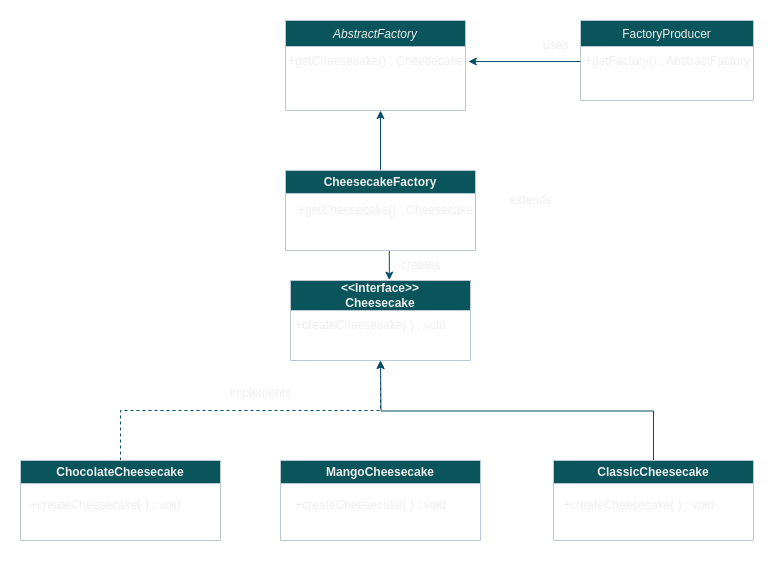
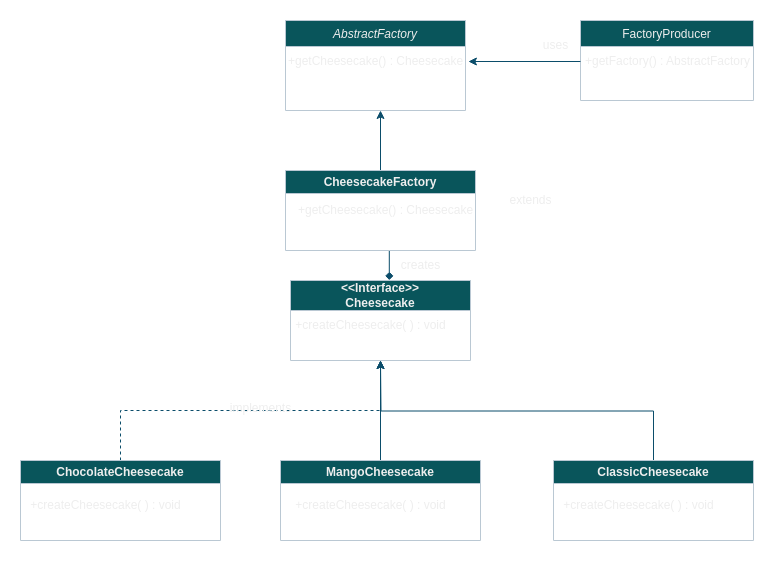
  <mxCell id="0" />
  <mxCell id="1" parent="0" />
  <mxCell id="2" value="AbstractFactory" style="swimlane;fontStyle=2;align=center;verticalAlign=top;childLayout=stackLayout;horizontal=1;startSize=26;horizontalStack=0;resizeParent=1;resizeLast=0;collapsible=1;marginBottom=0;rounded=0;shadow=0;strokeWidth=1;labelBackgroundColor=none;fillColor=#09555B;strokeColor=#BAC8D3;fontColor=#EEEEEE;" parent="1" vertex="1"><mxGeometry x="285" y="20" width="180" height="90" as="geometry"><mxRectangle x="230" y="140" width="160" height="26" as="alternateBounds" /></mxGeometry></mxCell>
  <mxCell id="3" value="+getCheesecake() : Cheesecake" style="text;html=1;align=center;verticalAlign=middle;resizable=0;points=[];autosize=1;strokeColor=none;fillColor=none;labelBackgroundColor=none;fontColor=#EEEEEE;" parent="2" vertex="1"><mxGeometry y="26" width="180" height="30" as="geometry" /></mxCell>
  <mxCell id="4" value="FactoryProducer" style="swimlane;fontStyle=0;align=center;verticalAlign=top;childLayout=stackLayout;horizontal=1;startSize=26;horizontalStack=0;resizeParent=1;resizeLast=0;collapsible=1;marginBottom=0;rounded=0;shadow=0;strokeWidth=1;labelBackgroundColor=none;fillColor=#09555B;strokeColor=#BAC8D3;fontColor=#EEEEEE;" parent="1" vertex="1"><mxGeometry x="580" y="20" width="173" height="80" as="geometry"><mxRectangle x="550" y="140" width="160" height="26" as="alternateBounds" /></mxGeometry></mxCell>
  <mxCell id="5" value="+getFactory() : AbstractFactory" style="text;html=1;align=center;verticalAlign=middle;resizable=0;points=[];autosize=1;strokeColor=none;fillColor=none;labelBackgroundColor=none;fontColor=#EEEEEE;" parent="4" vertex="1"><mxGeometry y="26" width="173" height="30" as="geometry" /></mxCell>
  <mxCell id="6" style="edgeStyle=orthogonalEdgeStyle;rounded=0;orthogonalLoop=1;jettySize=auto;html=1;entryX=1.016;entryY=0.5;entryDx=0;entryDy=0;entryPerimeter=0;labelBackgroundColor=none;strokeColor=#0B4D6A;fontColor=default;" parent="1" source="5" target="3" edge="1"><mxGeometry relative="1" as="geometry" /></mxCell>
  <mxCell id="7" value="uses" style="text;html=1;align=center;verticalAlign=middle;resizable=0;points=[];autosize=1;strokeColor=none;fillColor=none;labelBackgroundColor=none;fontColor=#EEEEEE;" parent="1" vertex="1"><mxGeometry x="530" y="30" width="50" height="30" as="geometry" /></mxCell>
  <mxCell id="8" style="edgeStyle=orthogonalEdgeStyle;rounded=0;orthogonalLoop=1;jettySize=auto;html=1;exitX=0.5;exitY=0;exitDx=0;exitDy=0;labelBackgroundColor=none;strokeColor=#0B4D6A;fontColor=default;" parent="1" source="10" edge="1"><mxGeometry relative="1" as="geometry"><mxPoint x="380" y="110" as="targetPoint" /></mxGeometry></mxCell>
- <mxCell id="9" style="edgeStyle=orthogonalEdgeStyle;rounded=0;orthogonalLoop=1;jettySize=auto;html=1;exitX=0.5;exitY=1;exitDx=0;exitDy=0;entryX=0.549;entryY=-0.005;entryDx=0;entryDy=0;entryPerimeter=0;labelBackgroundColor=none;strokeColor=#0B4D6A;fontColor=default;" parent="1" source="10" target="13" edge="1"><mxGeometry relative="1" as="geometry" /></mxCell>
+ <mxCell id="9" style="edgeStyle=orthogonalEdgeStyle;rounded=0;orthogonalLoop=1;jettySize=auto;html=1;exitX=0.5;exitY=1;exitDx=0;exitDy=0;entryX=0.549;entryY=-0.005;entryDx=0;entryDy=0;entryPerimeter=0;labelBackgroundColor=none;strokeColor=#0B4D6A;fontColor=default;endArrow=diamond;" parent="1" source="10" target="13" edge="1"><mxGeometry relative="1" as="geometry" /></mxCell>
  <mxCell id="10" value="CheesecakeFactory" style="swimlane;whiteSpace=wrap;html=1;labelBackgroundColor=none;fillColor=#09555B;strokeColor=#BAC8D3;fontColor=#EEEEEE;" parent="1" vertex="1"><mxGeometry x="285" y="170" width="190" height="80" as="geometry" /></mxCell>
  <mxCell id="11" value="+getCheesecake() : Cheesecake" style="text;html=1;align=center;verticalAlign=middle;resizable=0;points=[];autosize=1;strokeColor=none;fillColor=none;labelBackgroundColor=none;fontColor=#EEEEEE;" parent="10" vertex="1"><mxGeometry y="25" width="200" height="30" as="geometry" /></mxCell>
  <mxCell id="12" value="extends" style="text;html=1;align=center;verticalAlign=middle;resizable=0;points=[];autosize=1;strokeColor=none;fillColor=none;labelBackgroundColor=none;fontColor=#EEEEEE;" parent="1" vertex="1"><mxGeometry x="495" y="185" width="70" height="30" as="geometry" /></mxCell>
  <mxCell id="13" value="&amp;lt;&amp;lt;Interface&amp;gt;&amp;gt;&lt;br&gt;Cheesecake" style="swimlane;whiteSpace=wrap;html=1;startSize=30;labelBackgroundColor=none;fillColor=#09555B;strokeColor=#BAC8D3;fontColor=#EEEEEE;" parent="1" vertex="1"><mxGeometry x="290" y="280" width="180" height="80" as="geometry" /></mxCell>
  <mxCell id="14" value="+createCheesecake( ) : void" style="text;html=1;align=center;verticalAlign=middle;resizable=0;points=[];autosize=1;strokeColor=none;fillColor=none;labelBackgroundColor=none;fontColor=#EEEEEE;" parent="13" vertex="1"><mxGeometry x="-5" y="30" width="170" height="30" as="geometry" /></mxCell>
  <mxCell id="15" value="creates" style="text;html=1;align=center;verticalAlign=middle;resizable=0;points=[];autosize=1;strokeColor=none;fillColor=none;labelBackgroundColor=none;fontColor=#EEEEEE;" parent="1" vertex="1"><mxGeometry x="390" y="250" width="60" height="30" as="geometry" /></mxCell>
  <mxCell id="16" style="edgeStyle=orthogonalEdgeStyle;rounded=0;orthogonalLoop=1;jettySize=auto;html=1;exitX=0.5;exitY=0;exitDx=0;exitDy=0;entryX=0.5;entryY=1;entryDx=0;entryDy=0;labelBackgroundColor=none;strokeColor=#0B4D6A;fontColor=default;dashed=1;" parent="1" source="17" target="13" edge="1"><mxGeometry relative="1" as="geometry" /></mxCell>
  <mxCell id="17" value="ChocolateCheesecake" style="swimlane;whiteSpace=wrap;html=1;labelBackgroundColor=none;fillColor=#09555B;strokeColor=#BAC8D3;fontColor=#EEEEEE;" parent="1" vertex="1"><mxGeometry x="20" y="460" width="200" height="80" as="geometry" /></mxCell>
  <mxCell id="18" value="+createCheesecake( ) : void" style="text;html=1;align=center;verticalAlign=middle;resizable=0;points=[];autosize=1;strokeColor=none;fillColor=none;labelBackgroundColor=none;fontColor=#EEEEEE;" parent="17" vertex="1"><mxGeometry y="30" width="170" height="30" as="geometry" /></mxCell>
+ <mxCell id="19" style="edgeStyle=orthogonalEdgeStyle;rounded=0;orthogonalLoop=1;jettySize=auto;html=1;exitX=0.5;exitY=0;exitDx=0;exitDy=0;entryX=0.5;entryY=1;entryDx=0;entryDy=0;labelBackgroundColor=none;strokeColor=#0B4D6A;fontColor=default;" parent="1" source="20" target="13" edge="1"><mxGeometry relative="1" as="geometry" /></mxCell>
  <mxCell id="20" value="MangoCheesecake" style="swimlane;whiteSpace=wrap;html=1;labelBackgroundColor=none;fillColor=#09555B;strokeColor=#BAC8D3;fontColor=#EEEEEE;" parent="1" vertex="1"><mxGeometry x="280" y="460" width="200" height="80" as="geometry" /></mxCell>
  <mxCell id="21" value="+createCheesecake( ) : void" style="text;html=1;align=center;verticalAlign=middle;resizable=0;points=[];autosize=1;strokeColor=none;fillColor=none;labelBackgroundColor=none;fontColor=#EEEEEE;" parent="20" vertex="1"><mxGeometry x="5" y="30" width="170" height="30" as="geometry" /></mxCell>
  <mxCell id="22" style="edgeStyle=orthogonalEdgeStyle;rounded=0;orthogonalLoop=1;jettySize=auto;html=1;exitX=0.5;exitY=0;exitDx=0;exitDy=0;labelBackgroundColor=none;strokeColor=#0B4D6A;fontColor=default;" parent="1" source="23" edge="1"><mxGeometry relative="1" as="geometry"><mxPoint x="380" y="360" as="targetPoint" /></mxGeometry></mxCell>
  <mxCell id="23" value="ClassicCheesecake" style="swimlane;whiteSpace=wrap;html=1;labelBackgroundColor=none;fillColor=#09555B;strokeColor=#BAC8D3;fontColor=#EEEEEE;" parent="1" vertex="1"><mxGeometry x="553" y="460" width="200" height="80" as="geometry" /></mxCell>
  <mxCell id="24" value="+createCheesecake( ) : void" style="text;html=1;align=center;verticalAlign=middle;resizable=0;points=[];autosize=1;strokeColor=none;fillColor=none;labelBackgroundColor=none;fontColor=#EEEEEE;" parent="23" vertex="1"><mxGeometry y="30" width="170" height="30" as="geometry" /></mxCell>
- <mxCell id="25" value="implements" style="text;html=1;align=center;verticalAlign=middle;resizable=0;points=[];autosize=1;strokeColor=none;fillColor=none;labelBackgroundColor=none;fontColor=#EEEEEE;" parent="1" vertex="1"><mxGeometry x="220" y="378" width="80" height="30" as="geometry" /></mxCell>
+ <mxCell id="25" value="implements" style="text;html=1;align=center;verticalAlign=middle;resizable=0;points=[];autosize=1;strokeColor=none;fillColor=none;labelBackgroundColor=none;fontColor=#EEEEEE;" parent="1" vertex="1"><mxGeometry x="220" y="393" width="80" height="30" as="geometry" /></mxCell>
